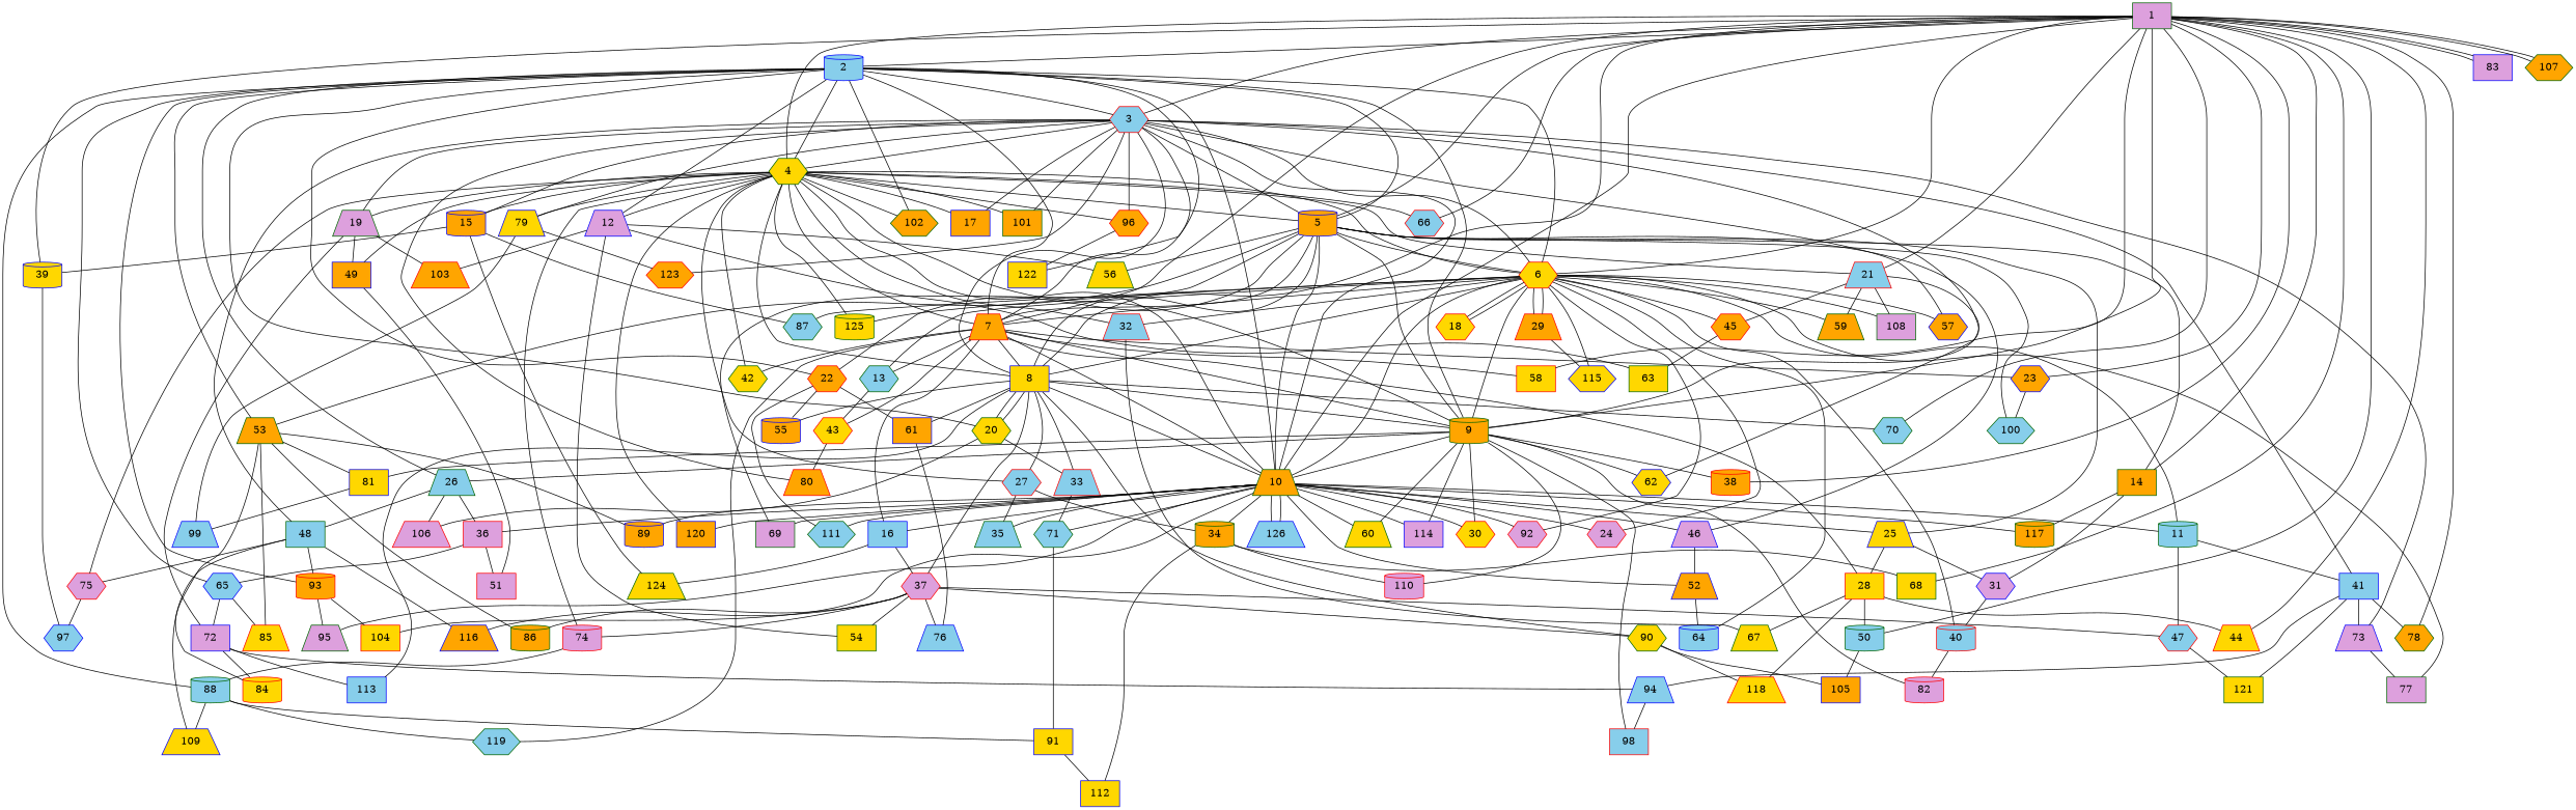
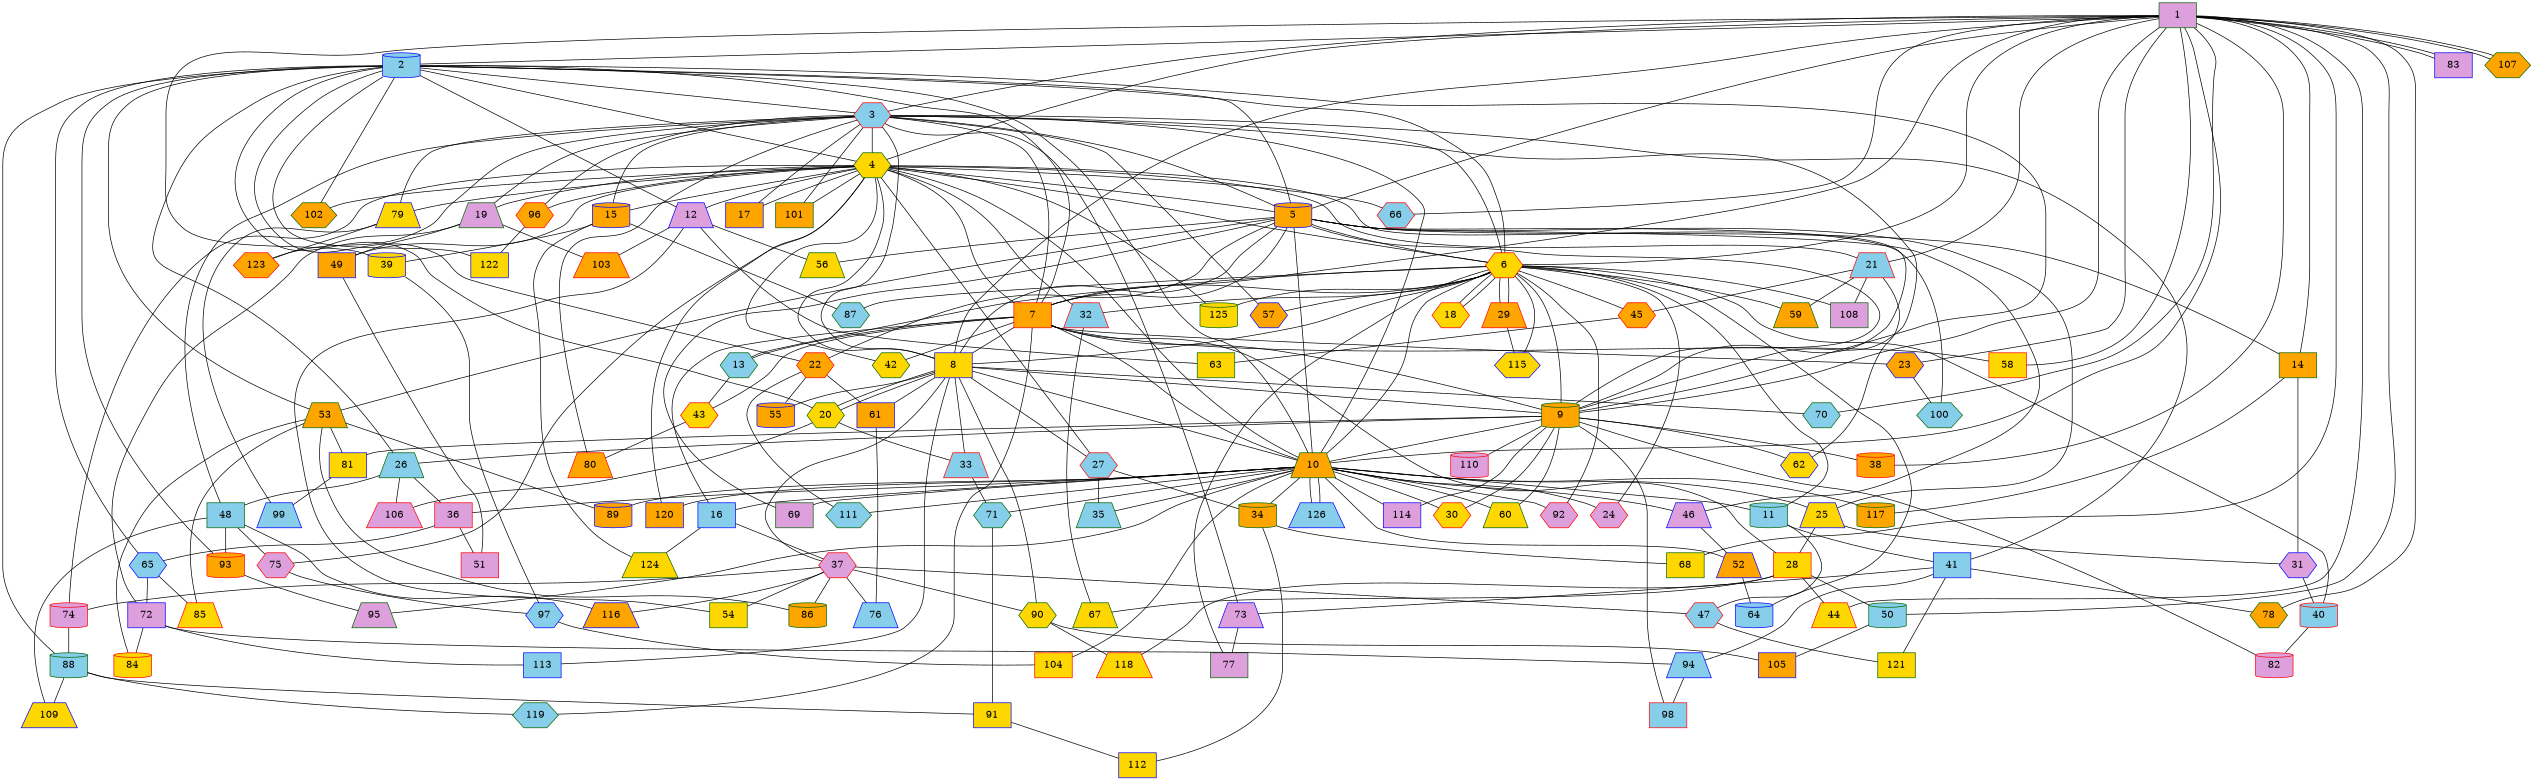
  graph {
    node [color=darkgreen fillcolor=gold shape=hexagon style=filled]
    1 [fillcolor=plum shape=box]
    2 [color=blue fillcolor=skyblue shape=cylinder]
    3 [color=red fillcolor=skyblue]
    4
    5 [color=blue fillcolor=orange shape=cylinder]
    6 [color=red]
-   7 [color=red fillcolor=orange shape=trapezium]
+   7 [color=red fillcolor=orange shape=box]
    8 [color=blue shape=box]
    9 [fillcolor=orange shape=cylinder]
    10 [fillcolor=orange shape=trapezium]
    14 [fillcolor=orange shape=box]
    21 [color=red fillcolor=skyblue shape=trapezium]
    23 [color=blue fillcolor=orange]
    38 [color=red fillcolor=orange shape=cylinder]
    39 [color=blue shape=cylinder]
    44 [color=red shape=trapezium]
    50 [fillcolor=skyblue shape=cylinder]
    58 [color=red shape=box]
    66 [color=red fillcolor=skyblue]
    68 [shape=box]
    70 [fillcolor=skyblue]
    78 [fillcolor=orange]
    83 [color=blue fillcolor=plum shape=box]
    107 [fillcolor=orange]
    12 [color=blue fillcolor=plum shape=trapezium]
    22 [color=red fillcolor=orange]
    26 [fillcolor=skyblue shape=trapezium]
    53 [fillcolor=orange shape=trapezium]
    65 [color=blue fillcolor=skyblue]
    88 [fillcolor=skyblue shape=cylinder]
    93 [color=red fillcolor=orange shape=cylinder]
    102 [fillcolor=orange]
    122 [color=blue shape=box]
    20
    15 [color=blue fillcolor=orange shape=cylinder]
    17 [color=blue fillcolor=orange shape=box]
    19 [fillcolor=plum shape=trapezium]
    41 [color=blue fillcolor=skyblue shape=box]
    48 [fillcolor=skyblue shape=box]
    57 [color=blue fillcolor=orange]
    73 [color=blue fillcolor=plum shape=trapezium]
    79 [color=blue shape=trapezium]
    80 [color=red fillcolor=orange shape=trapezium]
    96 [color=red fillcolor=orange]
    101 [fillcolor=orange shape=box]
    123 [color=red fillcolor=orange]
    27 [color=red fillcolor=skyblue]
    32 [color=red fillcolor=skyblue shape=trapezium]
    42
    49 [color=blue fillcolor=orange shape=box]
    74 [color=red fillcolor=plum shape=cylinder]
    75 [color=red fillcolor=plum]
    120 [color=blue fillcolor=orange shape=box]
    125 [shape=cylinder]
    25 [color=blue shape=trapezium]
    46 [color=blue fillcolor=plum shape=trapezium]
    56 [shape=trapezium]
    69 [fillcolor=plum shape=box]
    100 [fillcolor=skyblue]
    11 [fillcolor=skyblue shape=cylinder]
    13 [fillcolor=skyblue]
    18 [color=red]
    24 [color=red fillcolor=plum]
    29 [color=red fillcolor=orange shape=trapezium]
    40 [color=red fillcolor=skyblue shape=cylinder]
    45 [color=red fillcolor=orange]
    59 [fillcolor=orange shape=trapezium]
    64 [color=blue fillcolor=skyblue shape=cylinder]
    77 [fillcolor=plum shape=box]
    87 [fillcolor=skyblue]
    92 [color=red fillcolor=plum]
    108 [fillcolor=plum shape=box]
    115 [color=blue]
    16 [color=blue fillcolor=skyblue shape=box]
    28 [color=red shape=box]
    43 [color=red]
    119 [fillcolor=skyblue]
    33 [color=red fillcolor=skyblue shape=trapezium]
    37 [color=red fillcolor=plum]
    55 [color=blue fillcolor=orange shape=cylinder]
    61 [color=blue fillcolor=orange shape=box]
    90
    113 [color=blue fillcolor=skyblue shape=box]
    30 [color=red]
    60 [shape=trapezium]
    62 [color=blue]
    81 [color=blue shape=box]
    82 [color=red fillcolor=plum shape=cylinder]
    98 [color=red fillcolor=skyblue shape=box]
    110 [color=red fillcolor=plum shape=cylinder]
    114 [color=blue fillcolor=plum shape=box]
    34 [fillcolor=orange shape=cylinder]
    35 [fillcolor=skyblue shape=trapezium]
    36 [color=red fillcolor=plum shape=box]
    52 [color=blue fillcolor=orange shape=trapezium]
    71 [fillcolor=skyblue]
    89 [color=blue fillcolor=orange shape=cylinder]
    95 [fillcolor=plum shape=trapezium]
    104 [color=red shape=box]
    111 [fillcolor=skyblue]
    117 [fillcolor=orange shape=cylinder]
    126 [color=blue fillcolor=skyblue shape=trapezium]
    31 [color=blue fillcolor=plum]
    97 [color=blue fillcolor=skyblue]
    105 [color=blue fillcolor=orange shape=box]
    54 [shape=box]
    63 [shape=box]
    103 [color=red fillcolor=orange shape=trapezium]
    106 [color=red fillcolor=plum shape=trapezium]
    86 [fillcolor=orange shape=cylinder]
    84 [color=red shape=cylinder]
    85 [color=red shape=trapezium]
    72 [color=blue fillcolor=plum shape=box]
    109 [color=blue shape=trapezium]
    91 [color=blue shape=box]
    124 [shape=trapezium]
    94 [color=blue fillcolor=skyblue shape=trapezium]
    121 [shape=box]
    116 [color=blue fillcolor=orange shape=trapezium]
    99 [color=blue fillcolor=skyblue shape=trapezium]
    67 [shape=trapezium]
    51 [color=red fillcolor=plum shape=box]
    47 [color=red fillcolor=skyblue]
    118 [color=red shape=trapezium]
    76 [color=blue fillcolor=skyblue shape=trapezium]
    112 [color=blue shape=box]
    1 -- 2
    1 -- 3
    1 -- 4
    1 -- 5
    1 -- 6
    1 -- 7
    1 -- 8
    1 -- 9
    1 -- 10
    1 -- 14
    1 -- 21
    1 -- 23
    1 -- 38
    1 -- 39
    1 -- 44
    1 -- 50
    1 -- 58
    1 -- 66
    1 -- 68
    1 -- 70
    1 -- 78
    1 -- 83
    1 -- 83
    1 -- 107
    1 -- 107
    2 -- 3
    2 -- 4
    2 -- 5
    2 -- 6
    2 -- 7
    2 -- 9
    2 -- 10
    2 -- 12
    2 -- 22
    2 -- 26
    2 -- 53
    2 -- 65
    2 -- 88
    2 -- 93
    2 -- 102
    2 -- 122
    2 -- 20
    3 -- 4
    3 -- 5
    3 -- 6
    3 -- 7
    3 -- 8
    3 -- 9
    3 -- 10
    3 -- 15
    3 -- 17
    3 -- 19
    3 -- 41
    3 -- 48
    3 -- 57
    3 -- 73
    3 -- 79
    3 -- 80
    3 -- 96
    3 -- 101
    3 -- 123
    4 -- 5
    4 -- 6
    4 -- 7
    4 -- 8
    4 -- 9
    4 -- 10
    4 -- 21
    4 -- 66
    4 -- 12
    4 -- 102
    4 -- 15
    4 -- 17
    4 -- 19
    4 -- 79
    4 -- 96
    4 -- 101
    4 -- 27
    4 -- 32
    4 -- 42
    4 -- 49
    4 -- 74
    4 -- 75
    4 -- 120
    4 -- 125
    5 -- 6
    5 -- 7
    5 -- 8
    5 -- 9
    5 -- 10
    5 -- 14
    5 -- 22
    5 -- 53
    5 -- 25
    5 -- 46
    5 -- 56
    5 -- 69
    5 -- 100
    6 -- 7
    6 -- 8
    6 -- 9
    6 -- 10
    6 -- 57
    6 -- 32
    6 -- 125
    6 -- 11
    6 -- 13
    6 -- 18
    6 -- 18
    6 -- 24
    6 -- 29
    6 -- 29
    6 -- 40
    6 -- 45
    6 -- 59
    6 -- 64
    6 -- 77
    6 -- 87
    6 -- 92
    6 -- 108
    6 -- 115
    7 -- 8
    7 -- 9
    7 -- 10
    7 -- 23
    7 -- 58
    7 -- 42
    7 -- 13
    7 -- 16
    7 -- 28
    7 -- 43
    7 -- 119
    8 -- 9
    8 -- 10
    8 -- 70
    8 -- 20
    8 -- 20
    8 -- 27
    8 -- 33
    8 -- 37
    8 -- 55
    8 -- 61
    8 -- 90
    8 -- 113
    9 -- 10
    9 -- 38
    9 -- 26
    9 -- 30
    9 -- 60
    9 -- 62
    9 -- 81
    9 -- 82
    9 -- 98
    9 -- 110
    9 -- 114
    10 -- 120
    10 -- 25
    10 -- 46
    10 -- 69
    10 -- 11
    10 -- 24
    10 -- 92
    10 -- 16
    10 -- 30
    10 -- 60
    10 -- 114
    10 -- 34
    10 -- 35
    10 -- 36
    10 -- 52
    10 -- 71
    10 -- 89
    10 -- 95
    10 -- 104
    10 -- 111
    10 -- 117
    10 -- 126
    10 -- 126
    14 -- 117
    14 -- 31
    21 -- 45
    21 -- 59
    21 -- 108
    21 -- 62
    23 -- 100
    39 -- 97
    50 -- 105
    12 -- 56
    12 -- 54
    12 -- 63
    12 -- 103
    22 -- 55
    22 -- 61
    22 -- 111
    26 -- 48
    26 -- 36
    26 -- 106
    53 -- 81
    53 -- 89
    53 -- 86
    53 -- 84
    53 -- 85
    65 -- 85
    65 -- 72
    88 -- 119
    88 -- 109
    88 -- 91
    93 -- 95
    20 -- 33
    20 -- 106
    15 -- 39
    15 -- 87
    15 -- 124
    19 -- 49
    19 -- 103
    19 -- 72
    41 -- 78
    41 -- 73
    41 -- 94
    41 -- 121
    48 -- 93
    48 -- 75
    48 -- 109
    48 -- 116
    73 -- 77
    79 -- 123
    79 -- 99
    96 -- 122
    27 -- 34
    27 -- 35
    32 -- 67
    49 -- 51
    74 -- 88
    75 -- 97
    25 -- 28
    25 -- 31
    46 -- 52
    11 -- 41
    11 -- 47
    13 -- 43
    29 -- 115
    40 -- 82
    45 -- 63
    16 -- 37
    16 -- 124
    28 -- 44
    28 -- 50
    28 -- 67
    28 -- 118
    43 -- 80
    33 -- 71
    37 -- 74
    37 -- 90
    37 -- 54
    37 -- 86
    37 -- 116
    37 -- 47
    37 -- 76
    61 -- 76
    90 -- 105
    90 -- 118
    81 -- 99
    34 -- 68
-   34 -- 110
    34 -- 112
    36 -- 65
    36 -- 51
    52 -- 64
    71 -- 91
    31 -- 40
-   93 -- 104
+   97 -- 104
    72 -- 113
    72 -- 84
    72 -- 94
    91 -- 112
    94 -- 98
    47 -- 121
  }
